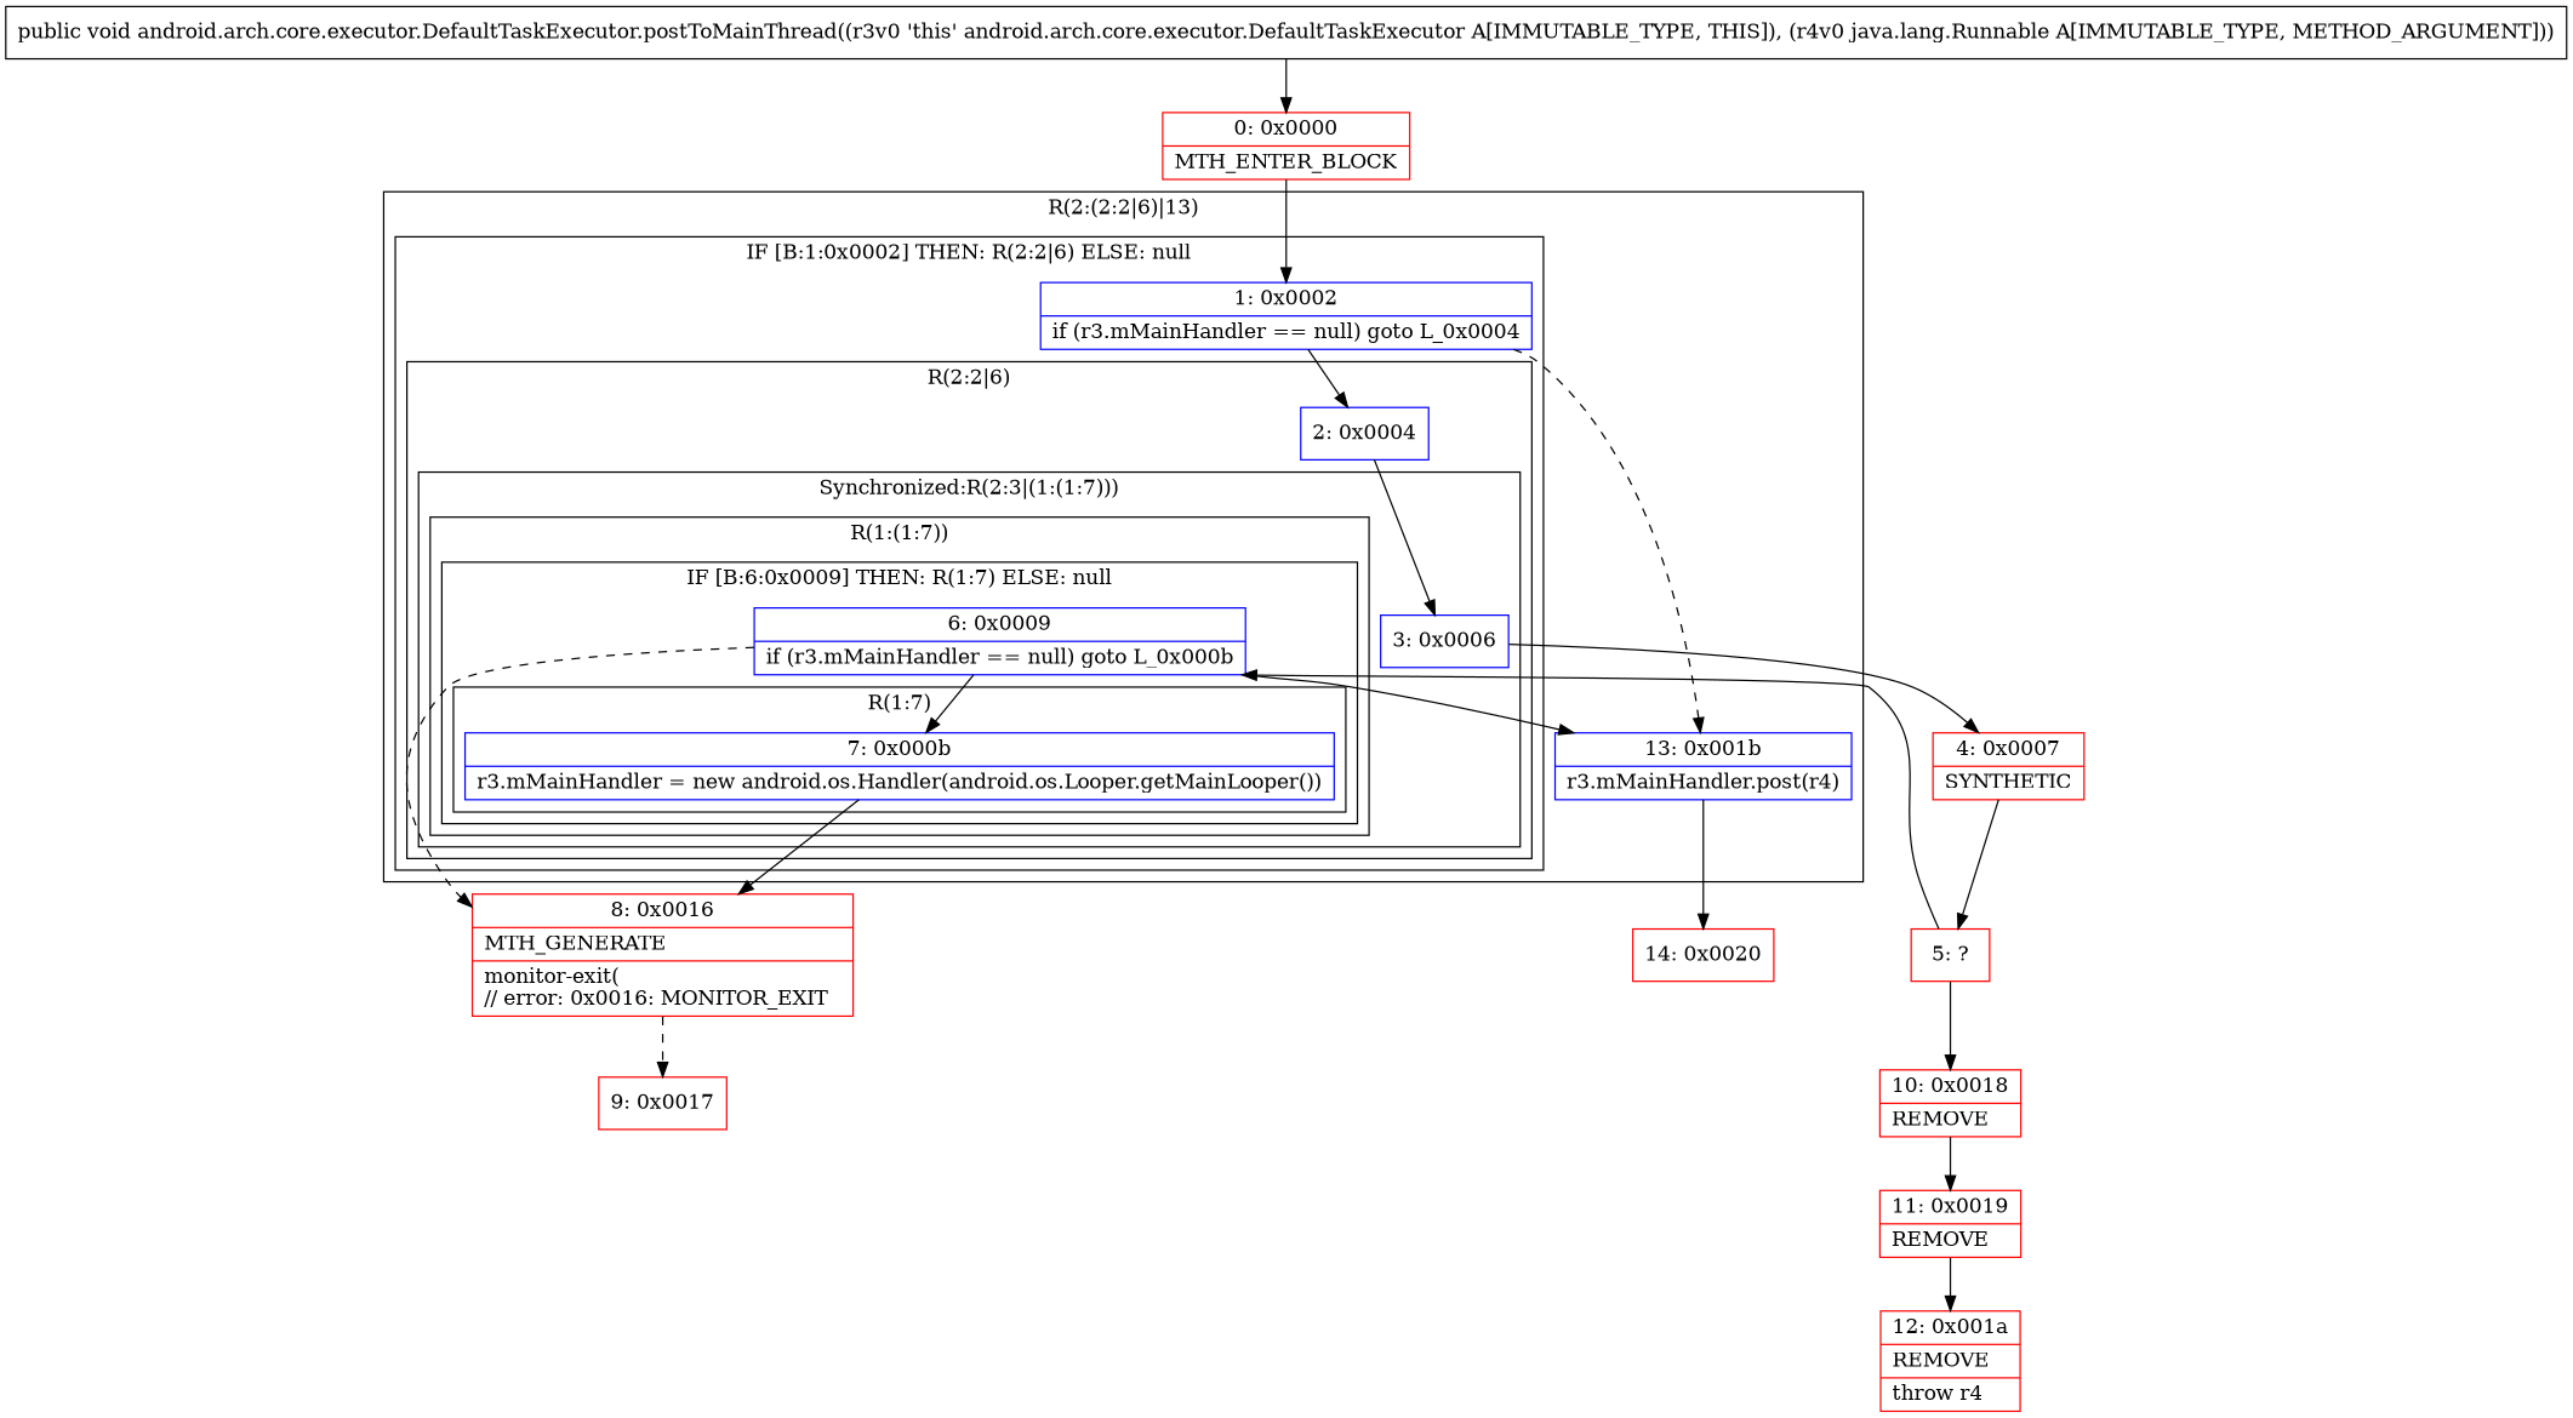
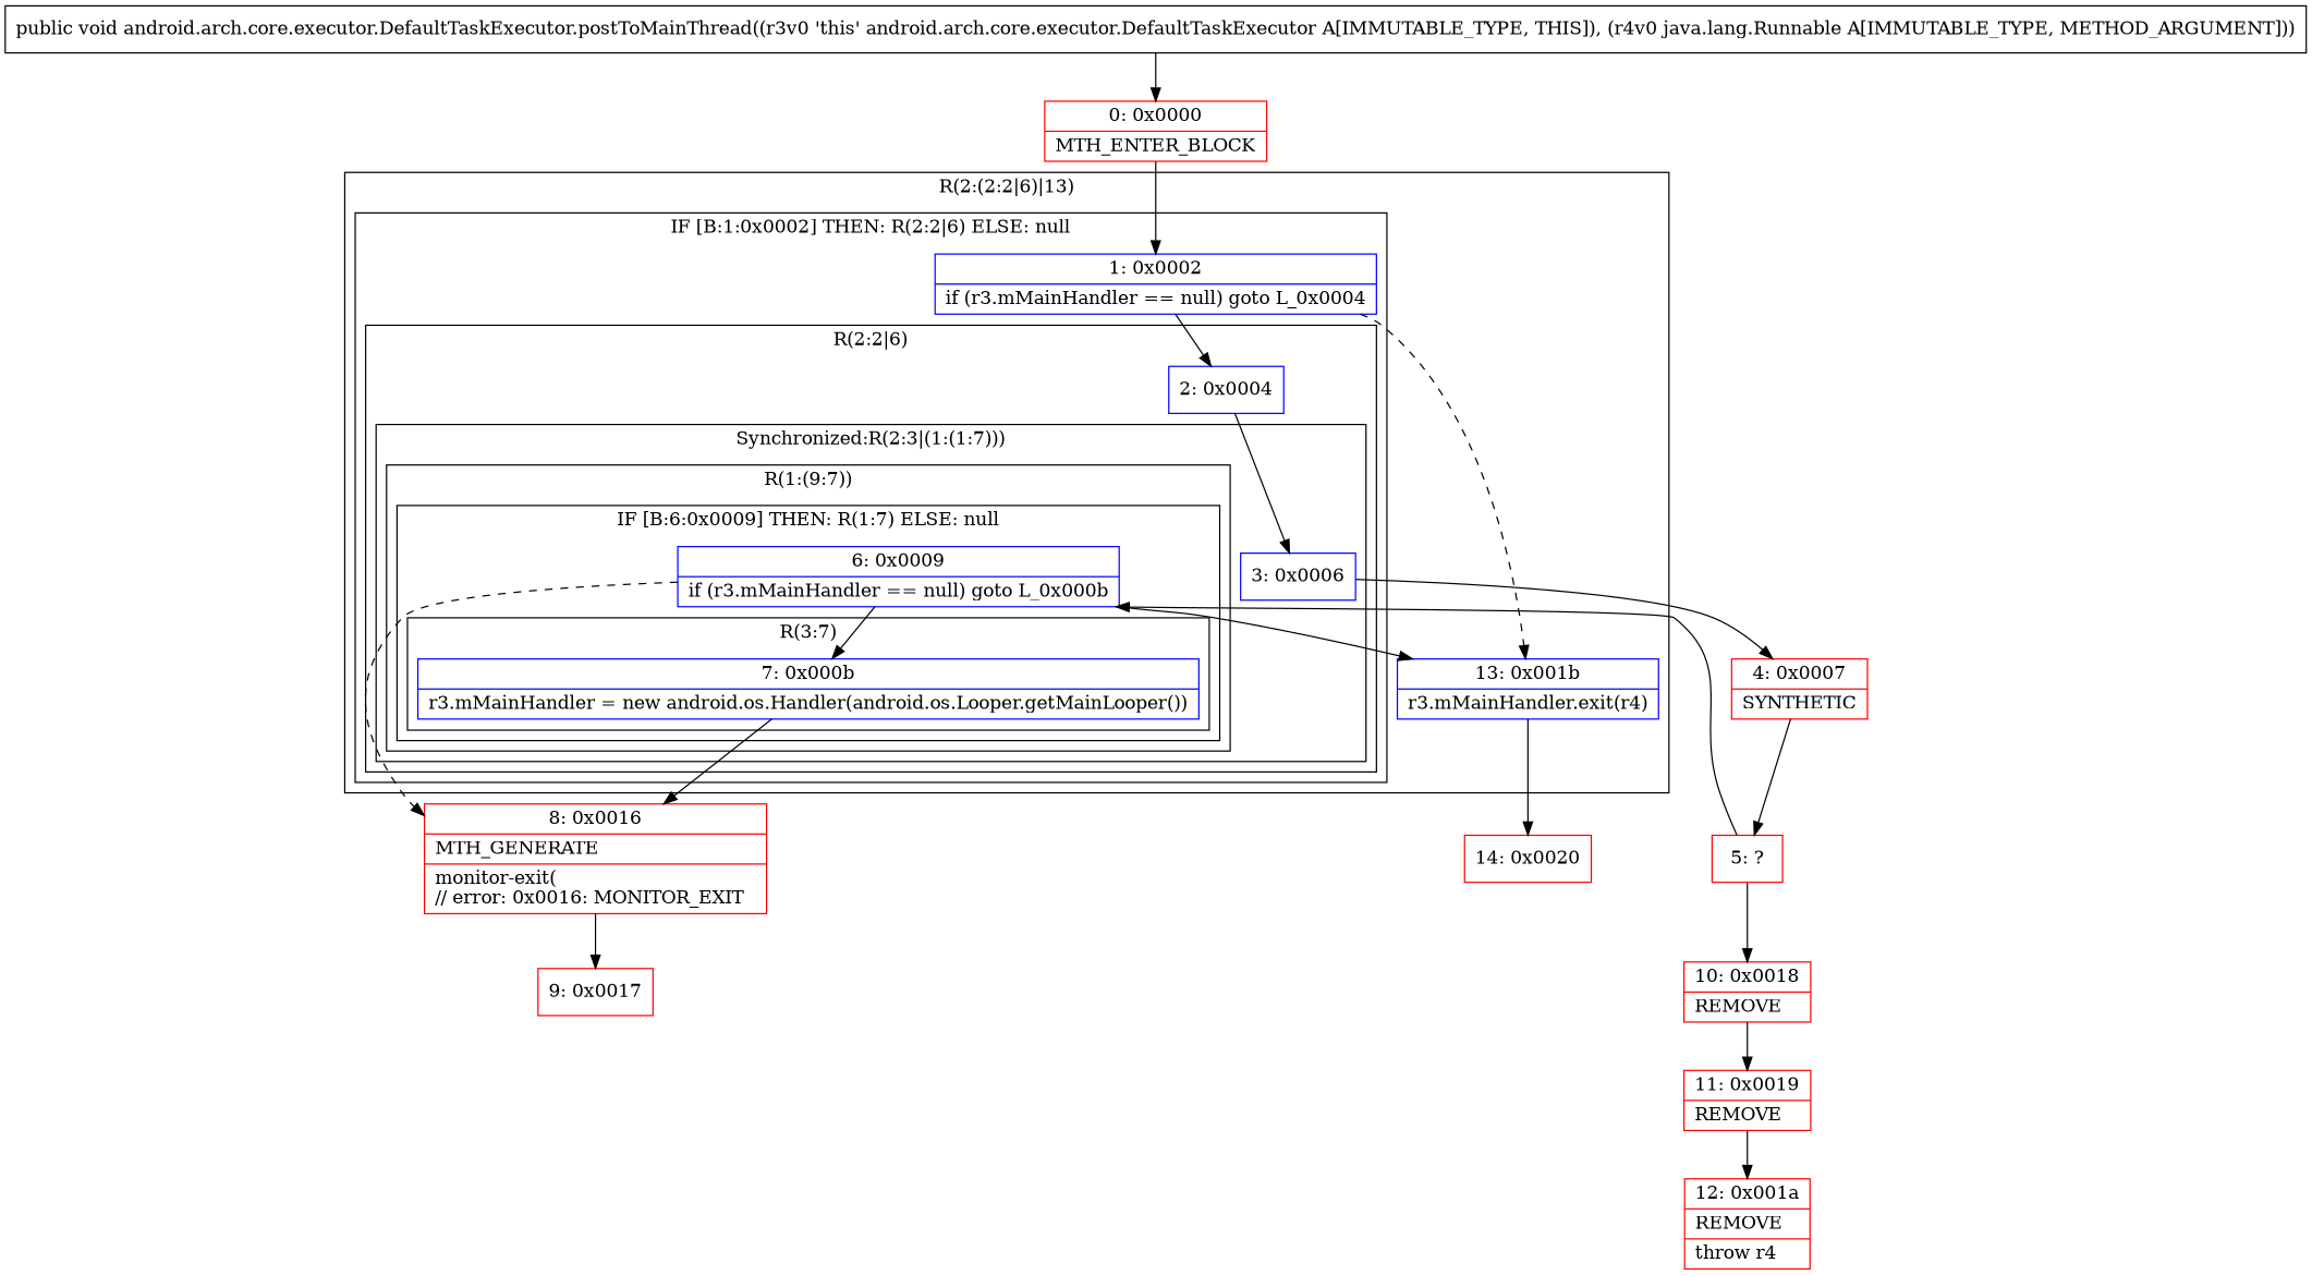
  digraph {
    node [color=red shape=record]
    n1 [color=blue label="{7\:\ 0x000b|r3.mMainHandler = new android.os.Handler(android.os.Looper.getMainLooper())\l}"]
    n2 [color=blue label="{6\:\ 0x0009|if (r3.mMainHandler == null) goto L_0x000b\l}"]
    n3 [color=blue label="{3\:\ 0x0006}"]
    n4 [color=blue label="{2\:\ 0x0004}"]
    n5 [color=blue label="{1\:\ 0x0002|if (r3.mMainHandler == null) goto L_0x0004\l}"]
-   n6 [color=blue label="{13\:\ 0x001b|r3.mMainHandler.post(r4)\l}"]
+   n6 [color=blue label="{13\:\ 0x001b|r3.mMainHandler.exit(r4)\l}"]
    n7 [label="{8\:\ 0x0016|MTH_GENERATE\l|monitor\-exit(\l\/\/ error: 0x0016: MONITOR_EXIT  \l}"]
    n8 [label="{4\:\ 0x0007|SYNTHETIC\l}"]
    n9 [label="{14\:\ 0x0020}"]
    n10 [label="{5\:\ ?}"]
    n11 [label="{9\:\ 0x0017}"]
    n12 [label="{0\:\ 0x0000|MTH_ENTER_BLOCK\l}"]
    n13 [label="{10\:\ 0x0018|REMOVE\l}"]
    n14 [label="{11\:\ 0x0019|REMOVE\l}"]
    n15 [label="{12\:\ 0x001a|REMOVE\l|throw r4\l}"]
    n16 [label="{public void android.arch.core.executor.DefaultTaskExecutor.postToMainThread((r3v0 'this' android.arch.core.executor.DefaultTaskExecutor A[IMMUTABLE_TYPE, THIS]), (r4v0 java.lang.Runnable A[IMMUTABLE_TYPE, METHOD_ARGUMENT])) }" color=""]
    subgraph cluster_1 {
      label="R(2:(2:2|6)|13)"
      n6
      subgraph cluster_2 {
        label="IF [B:1:0x0002] THEN: R(2:2|6) ELSE: null"
        n5
        subgraph cluster_3 {
          label="R(2:2|6)"
          n4
          subgraph cluster_4 {
            label="Synchronized:R(2:3|(1:(1:7)))"
            n3
            subgraph cluster_5 {
-             label="R(1:(1:7))"
+             label="R(1:(9:7))"
              subgraph cluster_6 {
                label="IF [B:6:0x0009] THEN: R(1:7) ELSE: null"
                n2
                subgraph cluster_7 {
-                 label="R(1:7)"
+                 label="R(3:7)"
                  n1
                }
              }
            }
          }
        }
      }
    }
    n1 -> n7
    n2 -> n1
    n2 -> n6
    n2 -> n7 [style=dashed]
    n3 -> n8
    n4 -> n3
    n5 -> n4
    n5 -> n6 [style=dashed]
    n6 -> n9
-   n7 -> n11 [style=dashed]
+   n7 -> n11
    n8 -> n10
    n10 -> n2
    n10 -> n13
    n12 -> n5
    n13 -> n14
    n14 -> n15
    n16 -> n12
  }
